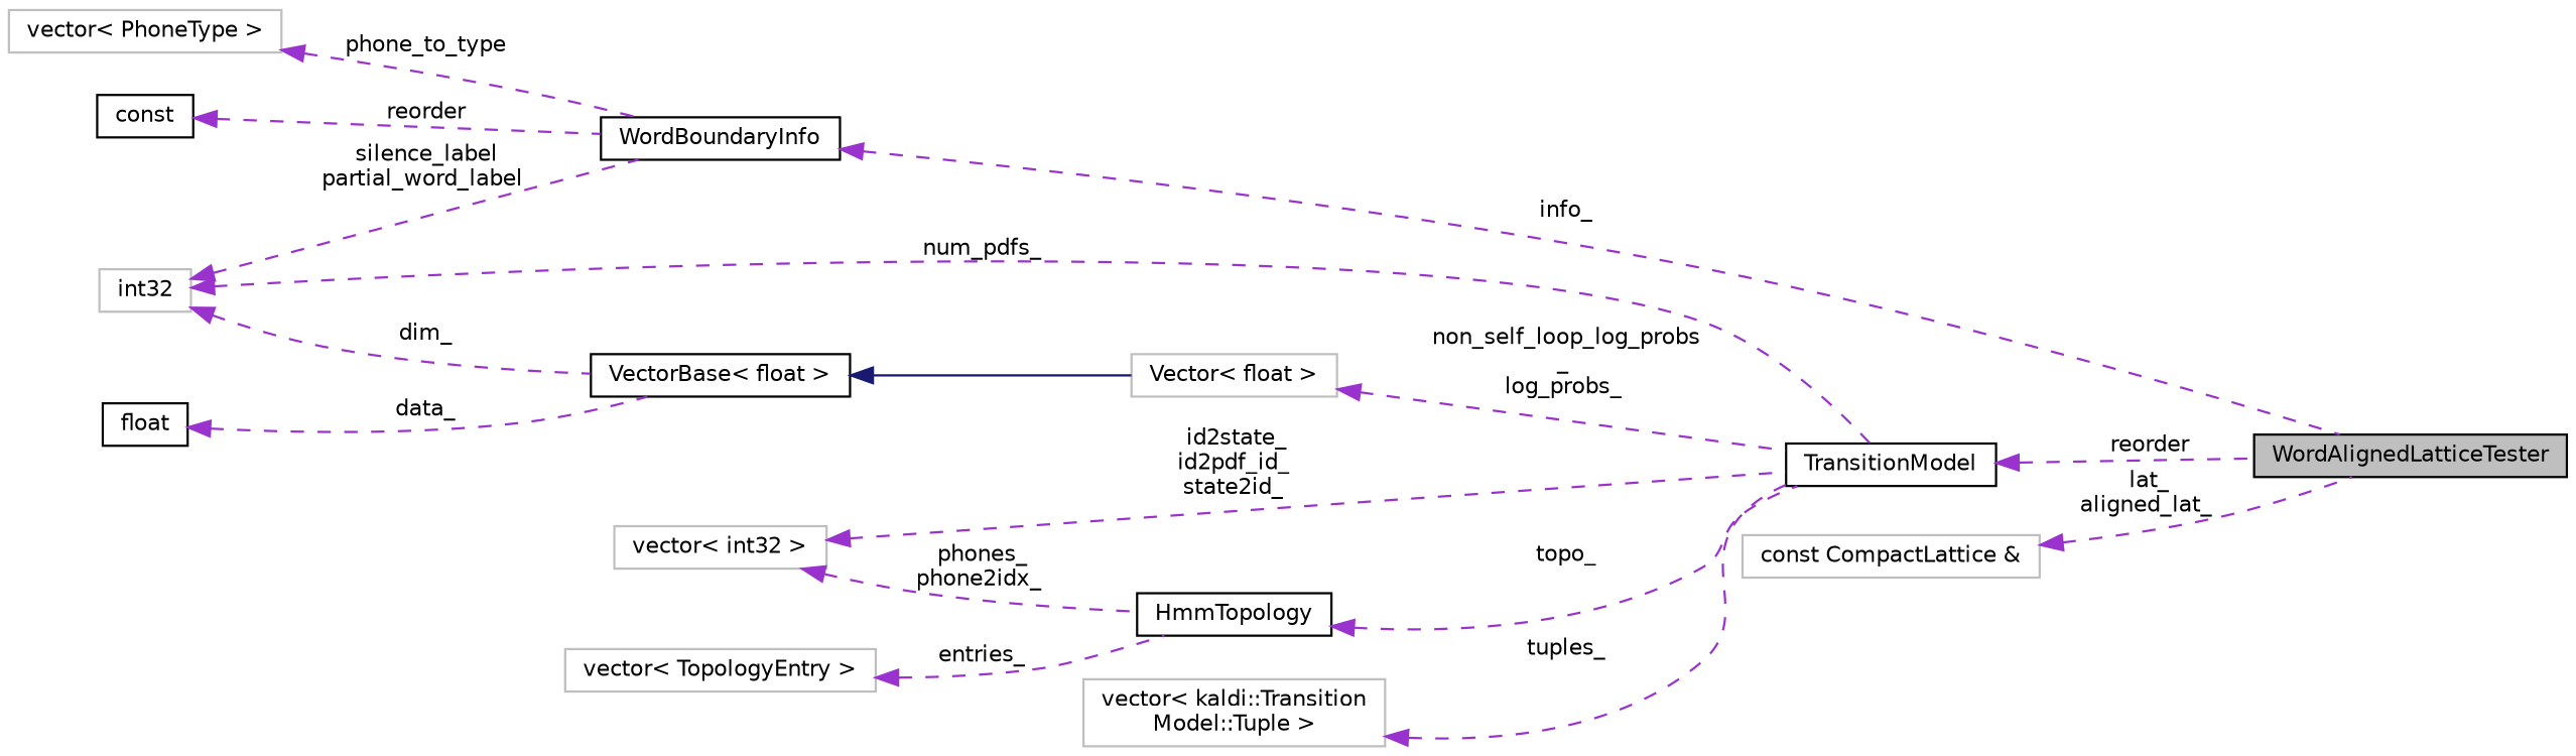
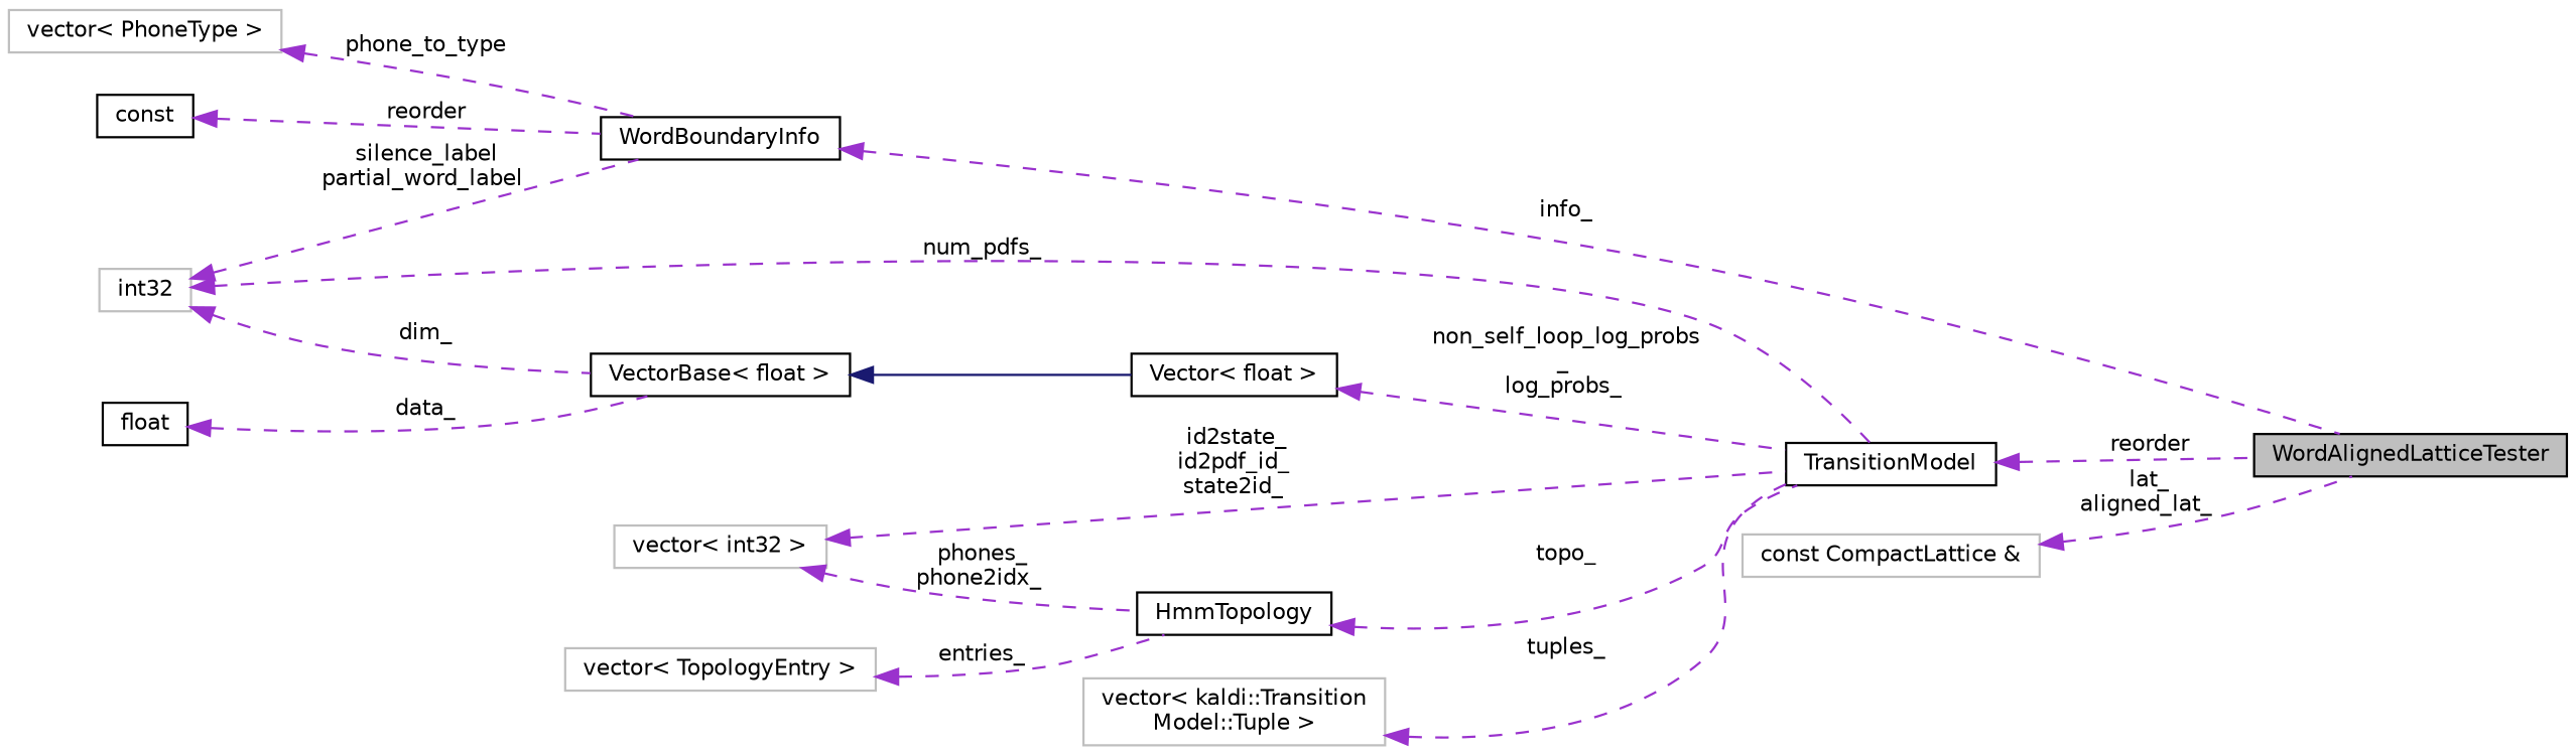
  digraph {
    rankdir=LR
    node [color=black fillcolor=white fontname=Helvetica fontsize=10 shape=record style=filled]
    edge [color=darkorchid3 dir=back fontname=Helvetica fontsize=10 labelfontname=Helvetica labelfontsize=10 style=dashed]
    n1 [fillcolor=grey75 fontcolor=black height=0.2 label=WordAlignedLatticeTester width=0.4]
    n2 [height=0.2 label=WordBoundaryInfo width=0.4]
    n3 [color=grey75 height=0.2 label="vector\< PhoneType \>" width=0.4]
    n4 [height=0.2 label=const width=0.4]
    n5 [color=grey75 height=0.2 label=int32 width=0.4]
    n6 [height=0.2 label=TransitionModel width=0.4]
    n7 [height=0.2 label="VectorBase\< float \>" width=0.4]
-   n8 [color=grey75 height=0.2 label="Vector\< float \>" width=0.4]
+   n8 [height=0.2 label="Vector\< float \>" width=0.4]
    n9 [color=grey75 height=0.2 label="const CompactLattice &" width=0.4]
    n10 [height=0.2 label=HmmTopology width=0.4]
    n11 [color=grey75 height=0.2 label="vector\< int32 \>" width=0.4]
    n12 [color=grey75 height=0.2 label="vector\< TopologyEntry \>" width=0.4]
    n13 [color=grey75 height=0.2 label="vector\< kaldi::Transition\lModel::Tuple \>" width=0.4]
    n14 [height=0.2 label=float width=0.4]
    n2 -> n1 [label=" info_"]
    n3 -> n2 [label=" phone_to_type"]
    n4 -> n2 [label=" reorder"]
    n5 -> n2 [label=" silence_label\npartial_word_label"]
    n5 -> n6 [label=" num_pdfs_"]
    n5 -> n7 [label=" dim_"]
    n6 -> n1 [label=" reorder"]
    n7 -> n8 [color=midnightblue style=solid]
    n8 -> n6 [label=" non_self_loop_log_probs\l_\nlog_probs_"]
    n9 -> n1 [label=" lat_\naligned_lat_"]
    n10 -> n6 [label=" topo_"]
    n11 -> n6 [label=" id2state_\nid2pdf_id_\nstate2id_"]
    n11 -> n10 [label=" phones_\nphone2idx_"]
    n12 -> n10 [label=" entries_"]
    n13 -> n6 [label=" tuples_"]
    n14 -> n7 [label=" data_"]
  }
